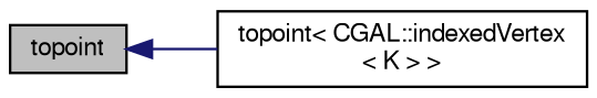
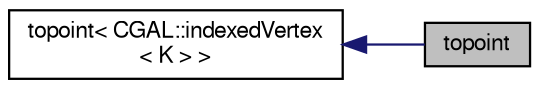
  digraph {
    rankdir=LR
    node [color=black fontname=FreeSans fontsize=10 shape=record]
    n1 [fillcolor=grey75 fontcolor=black height=0.2 label=topoint style=filled width=0.4]
    n2 [height=0.2 label="topoint\< CGAL::indexedVertex\l\< K \> \>" width=0.4]
-   n1 -> n2 [color=midnightblue dir=back fontname=FreeSans fontsize=10 labelfontname=FreeSans labelfontsize=10 style=solid]
+   n2 -> n1 [color=midnightblue dir=back fontname=FreeSans fontsize=10 labelfontname=FreeSans labelfontsize=10 style=solid]
  }
